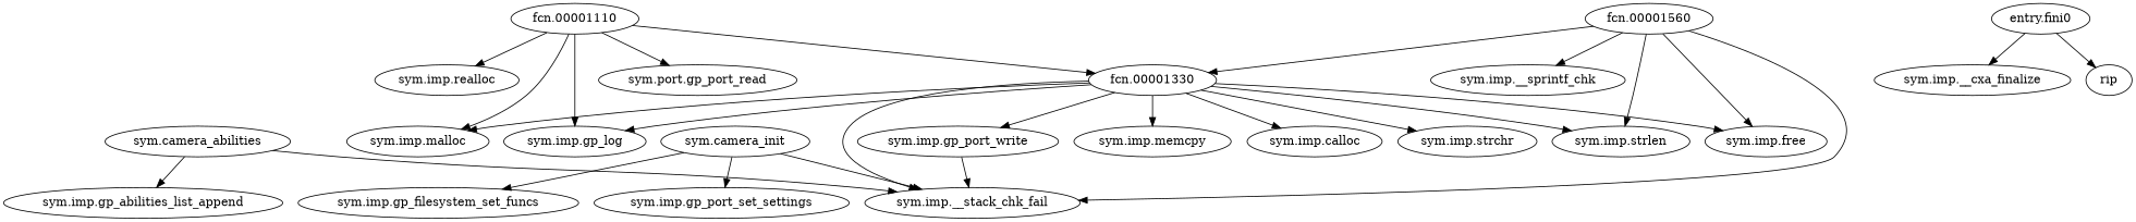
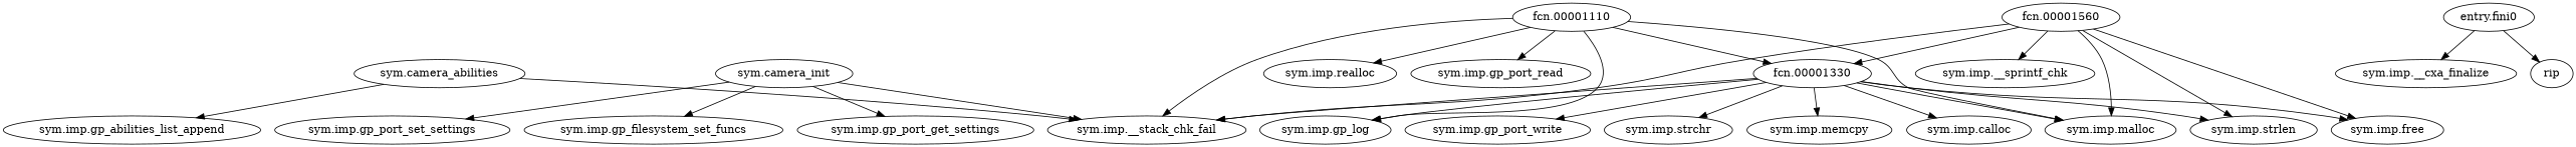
  digraph {
    fontname="DejaVu Serif"
    node [fontname="DejaVu Serif"]
    edge [fontname="DejaVu Serif"]
    n1 [label="sym.camera_abilities"]
    n2 [label="sym.imp.gp_abilities_list_append"]
    n3 [label="sym.imp.__stack_chk_fail"]
    n4 [label="sym.camera_init"]
    n5 [label="sym.imp.gp_filesystem_set_funcs"]
+   n6 [label="sym.imp.gp_port_get_settings"]
    n7 [label="sym.imp.gp_port_set_settings"]
    n8 [label="entry.fini0"]
    n9 [label="sym.imp.__cxa_finalize"]
    n10 [label=rip]
    n11 [label="fcn.00001110"]
-   n12 [label="sym.port.gp_port_read"]
+   n12 [label="sym.imp.gp_port_read"]
    n13 [label="sym.imp.realloc"]
    n14 [label="sym.imp.gp_log"]
    n15 [label="sym.imp.malloc"]
    n16 [label="fcn.00001330"]
    n17 [label="sym.imp.strlen"]
    n18 [label="sym.imp.memcpy"]
    n19 [label="sym.imp.calloc"]
    n20 [label="sym.imp.gp_port_write"]
    n21 [label="sym.imp.free"]
    n22 [label="sym.imp.strchr"]
    n23 [label="fcn.00001560"]
    n24 [label="sym.imp.__sprintf_chk"]
    n1 -> n2
    n1 -> n3
    n4 -> n3
    n4 -> n5
+   n4 -> n6
    n4 -> n7
    n8 -> n9
    n8 -> n10
-   n20 -> n3
+   n11 -> n3
    n11 -> n12
    n11 -> n13
    n11 -> n14
    n11 -> n15
    n11 -> n16
    n16 -> n3
    n16 -> n14
    n16 -> n15
    n16 -> n17
    n16 -> n18
    n16 -> n19
    n16 -> n20
    n16 -> n21
    n16 -> n22
    n23 -> n3
+   n23 -> n15
    n23 -> n16
    n23 -> n17
    n23 -> n21
    n23 -> n24
  }
